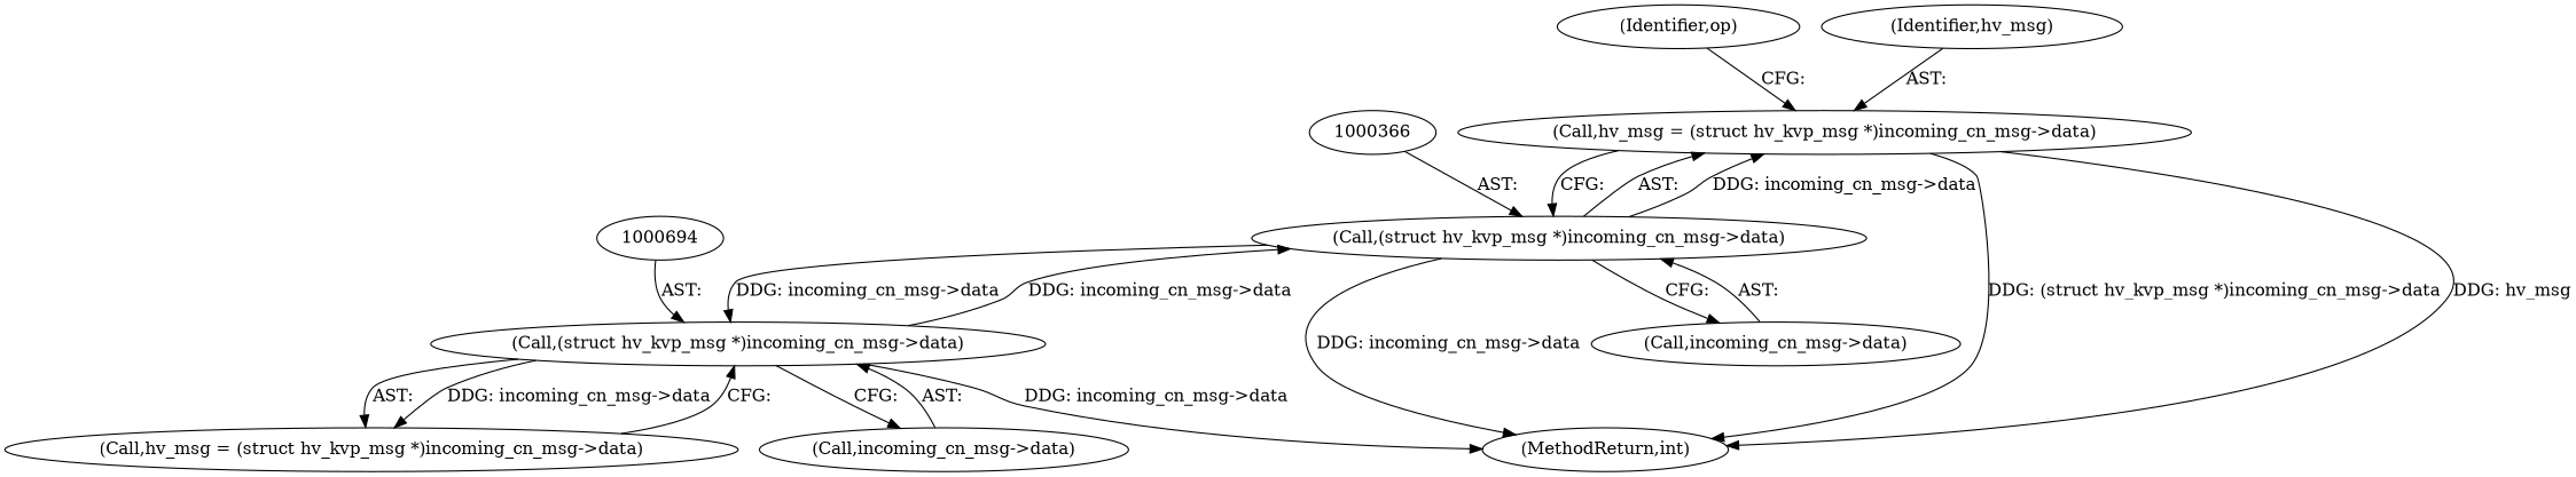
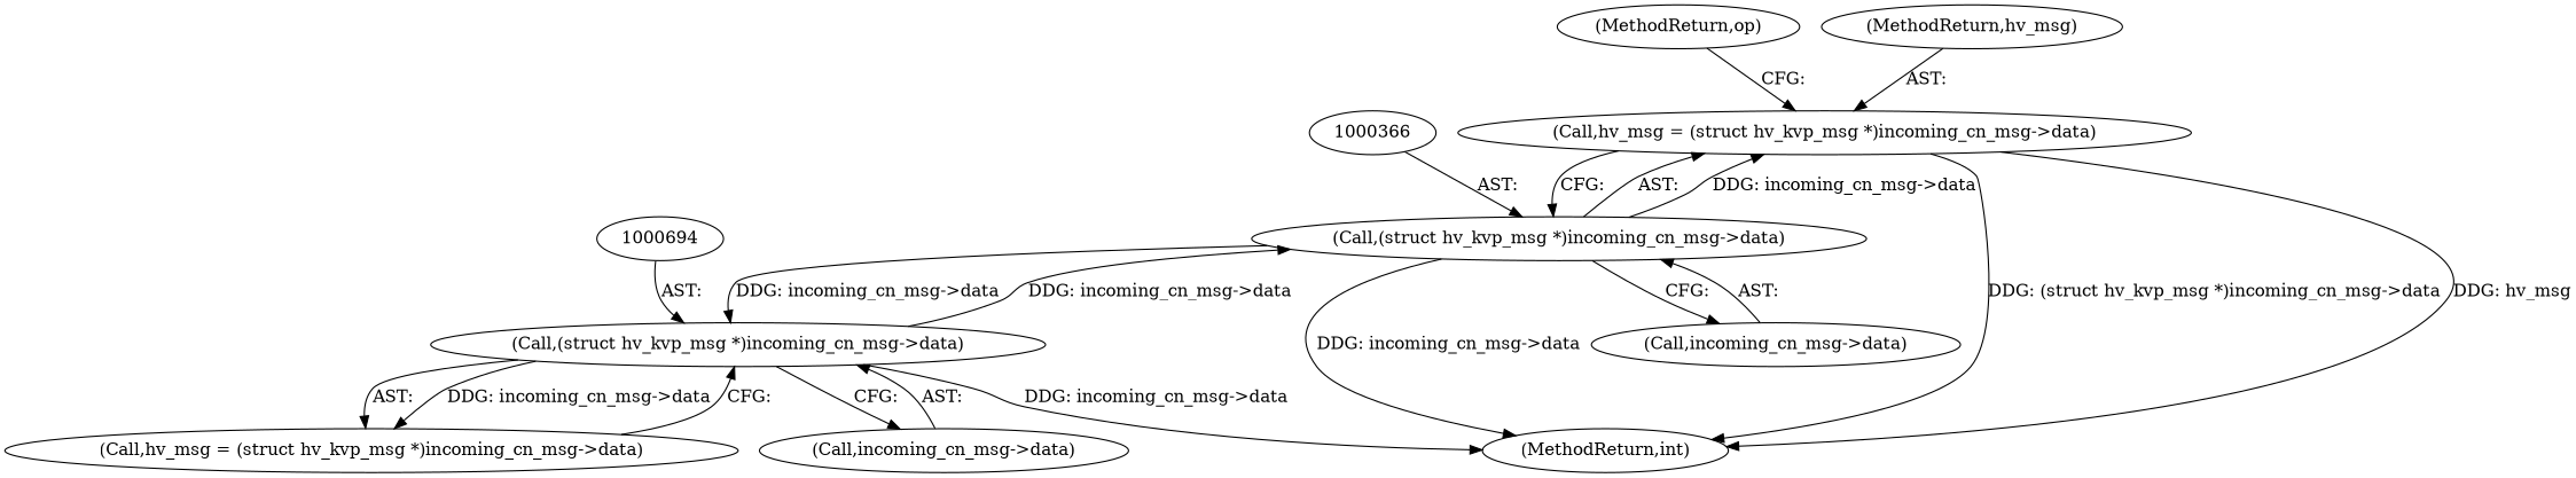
  digraph {
    n1 [label="(Call,hv_msg = (struct hv_kvp_msg *)incoming_cn_msg->data)"]
    n2 [label="(Call,(struct hv_kvp_msg *)incoming_cn_msg->data)"]
    n3 [label="(MethodReturn,int)"]
    n4 [label="(Call,(struct hv_kvp_msg *)incoming_cn_msg->data)"]
    n5 [label="(Call,incoming_cn_msg->data)"]
    n6 [label="(Call,hv_msg = (struct hv_kvp_msg *)incoming_cn_msg->data)"]
    n7 [label="(Call,incoming_cn_msg->data)"]
-   n8 [label="(Identifier,op)"]
-   n9 [label="(Identifier,hv_msg)"]
+   n8 [label="(MethodReturn,op)"]
+   n9 [label="(MethodReturn,hv_msg)"]
    1000366
    1000694
    n1 -> n2 [label="CFG: "]
    n1 -> n3 [label="DDG: (struct hv_kvp_msg *)incoming_cn_msg->data"]
    n1 -> n3 [label="DDG: hv_msg"]
    n2 -> n1 [label="AST: "]
    n2 -> n1 [label="DDG: incoming_cn_msg->data"]
    n2 -> n3 [label="DDG: incoming_cn_msg->data"]
    n2 -> n4 [label="DDG: incoming_cn_msg->data"]
    n2 -> n5 [label="CFG: "]
    n4 -> n2 [label="DDG: incoming_cn_msg->data"]
    n4 -> n3 [label="DDG: incoming_cn_msg->data"]
    n4 -> n6 [label="AST: "]
    n4 -> n6 [label="DDG: incoming_cn_msg->data"]
    n4 -> n7 [label="CFG: "]
    n5 -> n2 [label="AST: "]
    n6 -> n4 [label="CFG: "]
    n7 -> n4 [label="AST: "]
    n8 -> n1 [label="CFG: "]
    n9 -> n1 [label="AST: "]
    1000366 -> n2 [label="AST: "]
    1000694 -> n4 [label="AST: "]
  }
